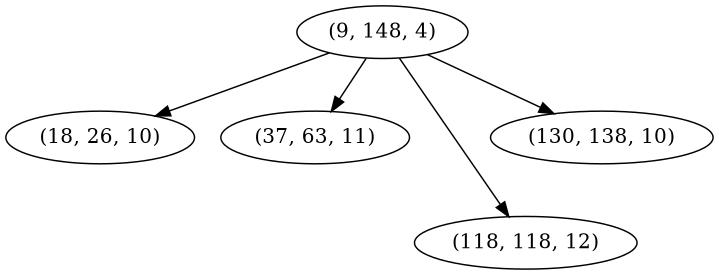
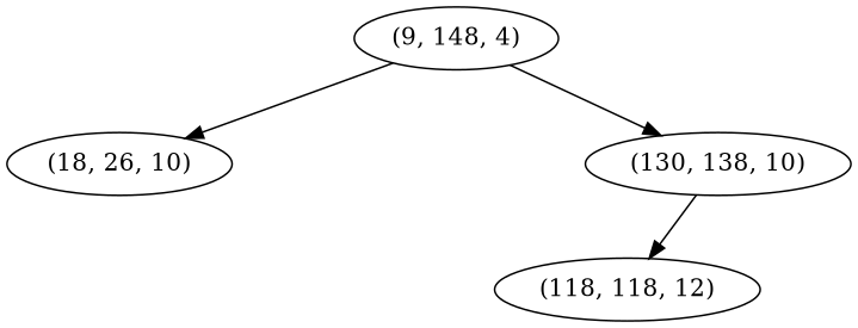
  digraph {
    n1 [label="(9, 148, 4)"]
    "(18, 26, 10)"
-   "(37, 63, 11)"
    n4 [label="(118, 118, 12)"]
    "(130, 138, 10)"
    n1 -> "(18, 26, 10)"
-   n1 -> "(37, 63, 11)"
-   n1 -> n4
+   "(130, 138, 10)" -> n4
    n1 -> "(130, 138, 10)"
  }
